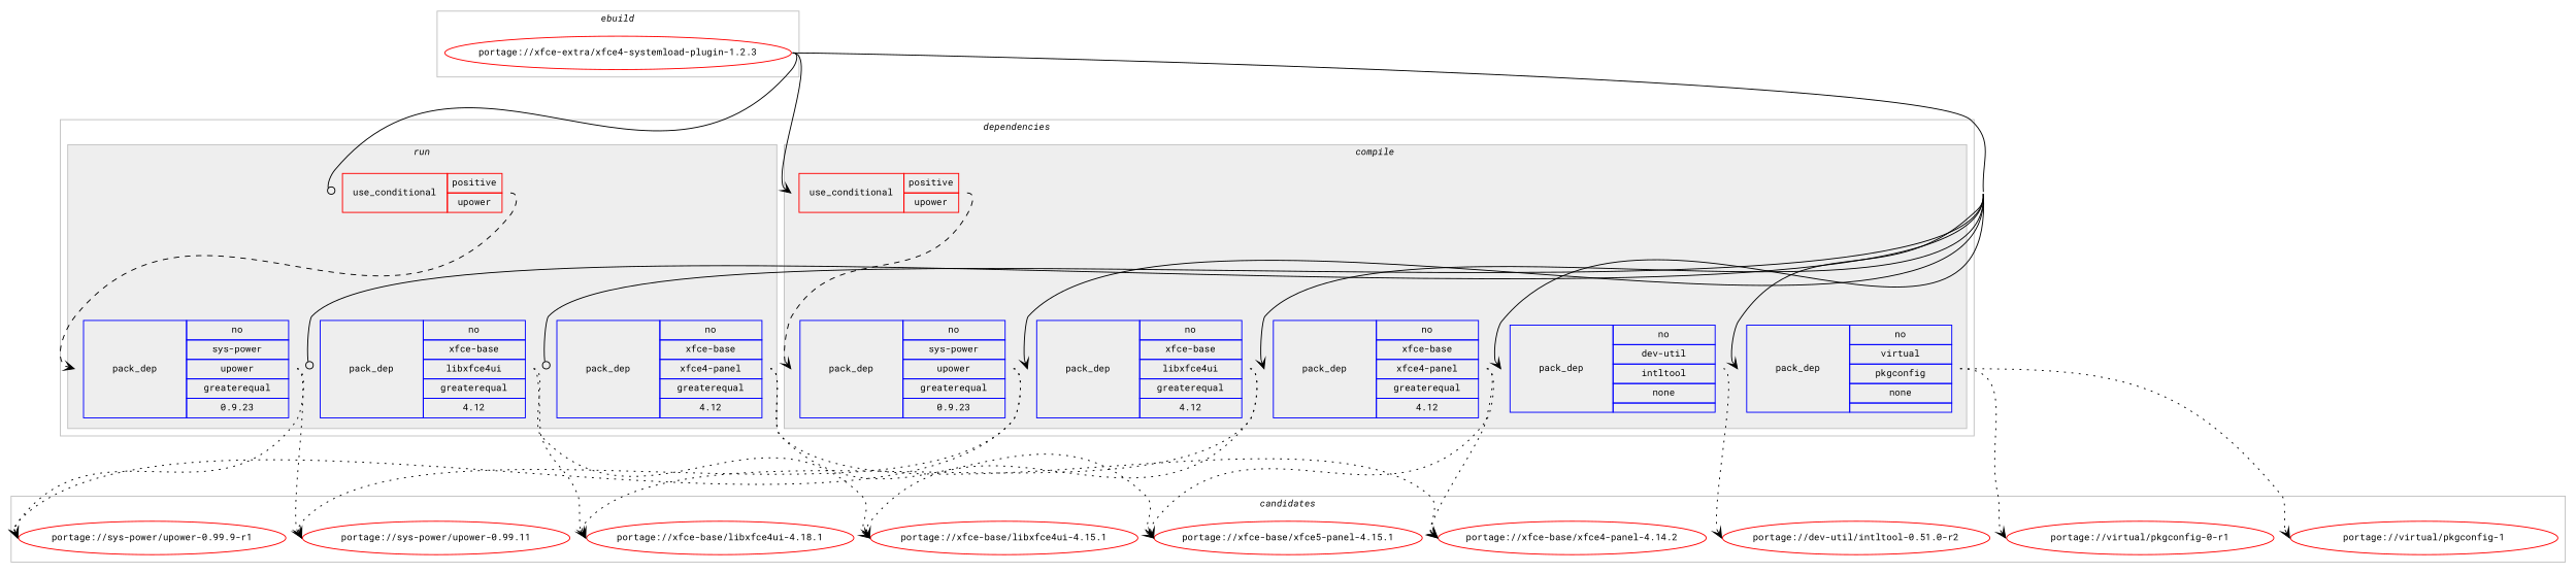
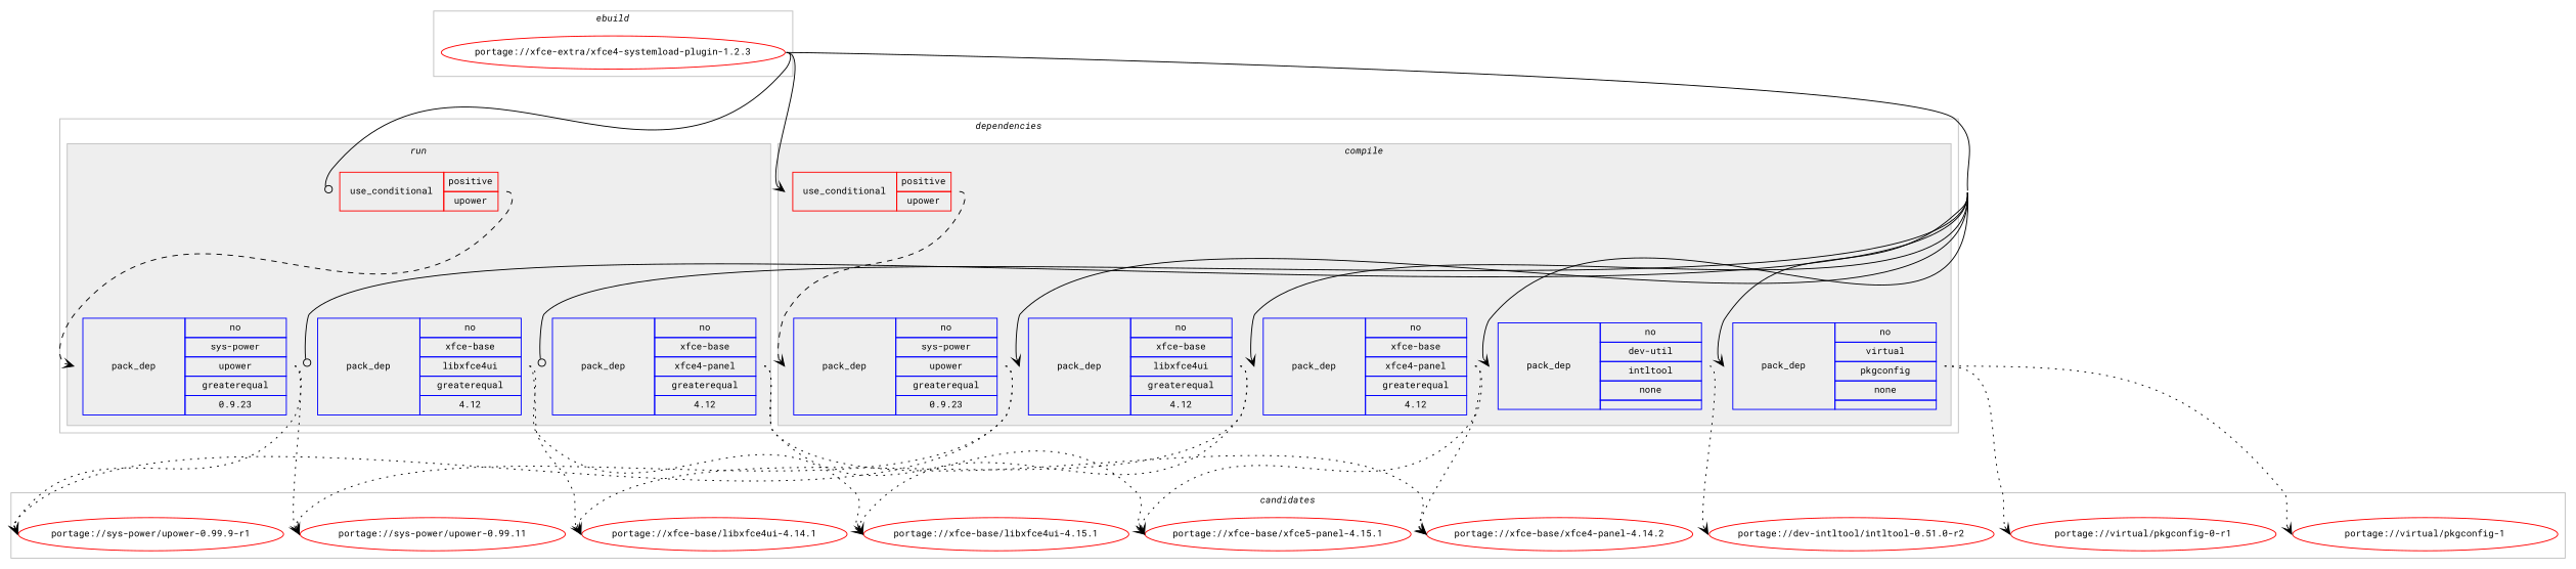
  digraph {
    compound=true
    concentrate=true
    fontname="Roboto Mono"
    fontsize=10
    newrank=true
    rankdir=TB
    ranksep=1.5
    node [color=red fontname="Roboto Mono" fontsize=10]
    edge [arrowhead=vee fontname="Roboto Mono" headport=w style=dotted tailport=e weight=100]
    n1 [label="portage://xfce-extra/xfce4-systemload-plugin-1.2.3" width=4]
    n2 [color=blue label=<<TABLE BORDER="0" CELLBORDER="1" CELLSPACING="0" CELLPADDING="4" WIDTH="220"><TR><TD ROWSPAN="6" CELLPADDING="30">pack_dep</TD></TR><TR><TD WIDTH="110">no</TD></TR><TR><TD>sys-power</TD></TR><TR><TD>upower</TD></TR><TR><TD>greaterequal</TD></TR><TR><TD>0.9.23</TD></TR></TABLE>> shape=none]
    n3 [label=<<TABLE BORDER="0" CELLBORDER="1" CELLSPACING="0" CELLPADDING="4"><TR><TD ROWSPAN="3" CELLPADDING="10">use_conditional</TD></TR><TR><TD>positive</TD></TR><TR><TD>upower</TD></TR></TABLE>> shape=none]
    n4 [color=blue label=<<TABLE BORDER="0" CELLBORDER="1" CELLSPACING="0" CELLPADDING="4" WIDTH="220"><TR><TD ROWSPAN="6" CELLPADDING="30">pack_dep</TD></TR><TR><TD WIDTH="110">no</TD></TR><TR><TD>dev-util</TD></TR><TR><TD>intltool</TD></TR><TR><TD>none</TD></TR><TR><TD></TD></TR></TABLE>> shape=none]
    n5 [color=blue label=<<TABLE BORDER="0" CELLBORDER="1" CELLSPACING="0" CELLPADDING="4" WIDTH="220"><TR><TD ROWSPAN="6" CELLPADDING="30">pack_dep</TD></TR><TR><TD WIDTH="110">no</TD></TR><TR><TD>virtual</TD></TR><TR><TD>pkgconfig</TD></TR><TR><TD>none</TD></TR><TR><TD></TD></TR></TABLE>> shape=none]
    n6 [color=blue label=<<TABLE BORDER="0" CELLBORDER="1" CELLSPACING="0" CELLPADDING="4" WIDTH="220"><TR><TD ROWSPAN="6" CELLPADDING="30">pack_dep</TD></TR><TR><TD WIDTH="110">no</TD></TR><TR><TD>xfce-base</TD></TR><TR><TD>libxfce4ui</TD></TR><TR><TD>greaterequal</TD></TR><TR><TD>4.12</TD></TR></TABLE>> shape=none]
    n7 [color=blue label=<<TABLE BORDER="0" CELLBORDER="1" CELLSPACING="0" CELLPADDING="4" WIDTH="220"><TR><TD ROWSPAN="6" CELLPADDING="30">pack_dep</TD></TR><TR><TD WIDTH="110">no</TD></TR><TR><TD>xfce-base</TD></TR><TR><TD>xfce4-panel</TD></TR><TR><TD>greaterequal</TD></TR><TR><TD>4.12</TD></TR></TABLE>> shape=none]
    n8 [color=blue label=<<TABLE BORDER="0" CELLBORDER="1" CELLSPACING="0" CELLPADDING="4" WIDTH="220"><TR><TD ROWSPAN="6" CELLPADDING="30">pack_dep</TD></TR><TR><TD WIDTH="110">no</TD></TR><TR><TD>sys-power</TD></TR><TR><TD>upower</TD></TR><TR><TD>greaterequal</TD></TR><TR><TD>0.9.23</TD></TR></TABLE>> shape=none]
    n9 [label=<<TABLE BORDER="0" CELLBORDER="1" CELLSPACING="0" CELLPADDING="4"><TR><TD ROWSPAN="3" CELLPADDING="10">use_conditional</TD></TR><TR><TD>positive</TD></TR><TR><TD>upower</TD></TR></TABLE>> shape=none]
    n10 [color=blue label=<<TABLE BORDER="0" CELLBORDER="1" CELLSPACING="0" CELLPADDING="4" WIDTH="220"><TR><TD ROWSPAN="6" CELLPADDING="30">pack_dep</TD></TR><TR><TD WIDTH="110">no</TD></TR><TR><TD>xfce-base</TD></TR><TR><TD>libxfce4ui</TD></TR><TR><TD>greaterequal</TD></TR><TR><TD>4.12</TD></TR></TABLE>> shape=none]
    n11 [color=blue label=<<TABLE BORDER="0" CELLBORDER="1" CELLSPACING="0" CELLPADDING="4" WIDTH="220"><TR><TD ROWSPAN="6" CELLPADDING="30">pack_dep</TD></TR><TR><TD WIDTH="110">no</TD></TR><TR><TD>xfce-base</TD></TR><TR><TD>xfce4-panel</TD></TR><TR><TD>greaterequal</TD></TR><TR><TD>4.12</TD></TR></TABLE>> shape=none]
    n12 [label="portage://sys-power/upower-0.99.9-r1" width=4]
    n13 [label="portage://sys-power/upower-0.99.11" width=4]
-   n14 [label="portage://dev-util/intltool-0.51.0-r2" width=4]
+   n14 [label="portage://dev-intltool/intltool-0.51.0-r2" width=4]
    n15 [label="portage://virtual/pkgconfig-1" width=4]
    n16 [label="portage://virtual/pkgconfig-0-r1" width=4]
    n17 [label="portage://xfce-base/libxfce4ui-4.15.1" width=4]
-   n18 [label="portage://xfce-base/libxfce4ui-4.18.1" width=4]
+   n18 [label="portage://xfce-base/libxfce4ui-4.14.1" width=4]
    n19 [label="portage://xfce-base/xfce5-panel-4.15.1" width=4]
    n20 [label="portage://xfce-base/xfce4-panel-4.14.2" width=4]
    subgraph cluster_1 {
      color=gray
      label=<<i>ebuild</i>>
      rank=same
      n1
    }
    subgraph cluster_2 {
      color=gray
      label=<<i>dependencies</i>>
      subgraph cluster_3 {
        color=gray
        fillcolor="#eeeeee"
        label=<<i>compile</i>>
        style=filled
        subgraph sub_4 {
          color=gray
          fillcolor="#eeeeee"
          label=<<i>compile</i>>
          style=filled
          n3
          subgraph sub_5 {
            color=gray
            fillcolor="#eeeeee"
            label=<<i>compile</i>>
            style=filled
            n2
          }
        }
        subgraph sub_6 {
          color=gray
          fillcolor="#eeeeee"
          label=<<i>compile</i>>
          style=filled
          n4
        }
        subgraph sub_7 {
          color=gray
          fillcolor="#eeeeee"
          label=<<i>compile</i>>
          style=filled
          n5
        }
        subgraph sub_8 {
          color=gray
          fillcolor="#eeeeee"
          label=<<i>compile</i>>
          style=filled
          n6
        }
        subgraph sub_9 {
          color=gray
          fillcolor="#eeeeee"
          label=<<i>compile</i>>
          style=filled
          n7
        }
      }
      subgraph cluster_10 {
        color=gray
        fillcolor="#eeeeee"
        label=<<i>compile and run</i>>
        style=filled
      }
      subgraph cluster_11 {
        color=gray
        fillcolor="#eeeeee"
        label=<<i>run</i>>
        style=filled
        subgraph sub_12 {
          color=gray
          fillcolor="#eeeeee"
          label=<<i>run</i>>
          style=filled
          n9
          subgraph sub_13 {
            color=gray
            fillcolor="#eeeeee"
            label=<<i>run</i>>
            style=filled
            n8
          }
        }
        subgraph sub_14 {
          color=gray
          fillcolor="#eeeeee"
          label=<<i>run</i>>
          style=filled
          n10
        }
        subgraph sub_15 {
          color=gray
          fillcolor="#eeeeee"
          label=<<i>run</i>>
          style=filled
          n11
        }
      }
    }
    subgraph cluster_16 {
      color=gray
      label=<<i>candidates</i>>
      rank=same
      subgraph sub_17 {
        color=black
        label=<<i>candidates</i>>
        nodesep=1
        rank=same
        n12
        n13
      }
      subgraph sub_18 {
        color=black
        label=<<i>candidates</i>>
        nodesep=1
        rank=same
        n14
      }
      subgraph sub_19 {
        color=black
        label=<<i>candidates</i>>
        nodesep=1
        rank=same
        n15
        n16
      }
      subgraph sub_20 {
        color=black
        label=<<i>candidates</i>>
        nodesep=1
        rank=same
        n17
        n18
      }
      subgraph sub_21 {
        color=black
        label=<<i>candidates</i>>
        nodesep=1
        rank=same
        n19
        n20
      }
      subgraph sub_22 {
        color=black
        label=<<i>candidates</i>>
        nodesep=1
        rank=same
        n12
        n13
      }
      subgraph sub_23 {
        color=black
        label=<<i>candidates</i>>
        nodesep=1
        rank=same
        n17
        n18
      }
      subgraph sub_24 {
        color=black
        label=<<i>candidates</i>>
        nodesep=1
        rank=same
        n19
        n20
      }
    }
    n1 -> n3 [style=solid weight=20]
    n1 -> n4 [style=solid weight=20]
    n1 -> n5 [style=solid weight=20]
    n1 -> n6 [style=solid weight=20]
    n1 -> n7 [style=solid weight=20]
    n1 -> n9 [arrowhead=odot style=solid weight=20]
    n1 -> n10 [arrowhead=odot style=solid weight=20]
    n1 -> n11 [arrowhead=odot style=solid weight=20]
    n2 -> n12
    n2 -> n13
    n3 -> n2 [style=dashed weight=20]
    n4 -> n14
    n5 -> n15
    n5 -> n16
    n6 -> n17
    n6 -> n18
    n7 -> n19
    n7 -> n20
    n8 -> n12
    n8 -> n13
    n9 -> n8 [style=dashed weight=20]
    n10 -> n17
    n10 -> n18
    n11 -> n19
    n11 -> n20
  }
